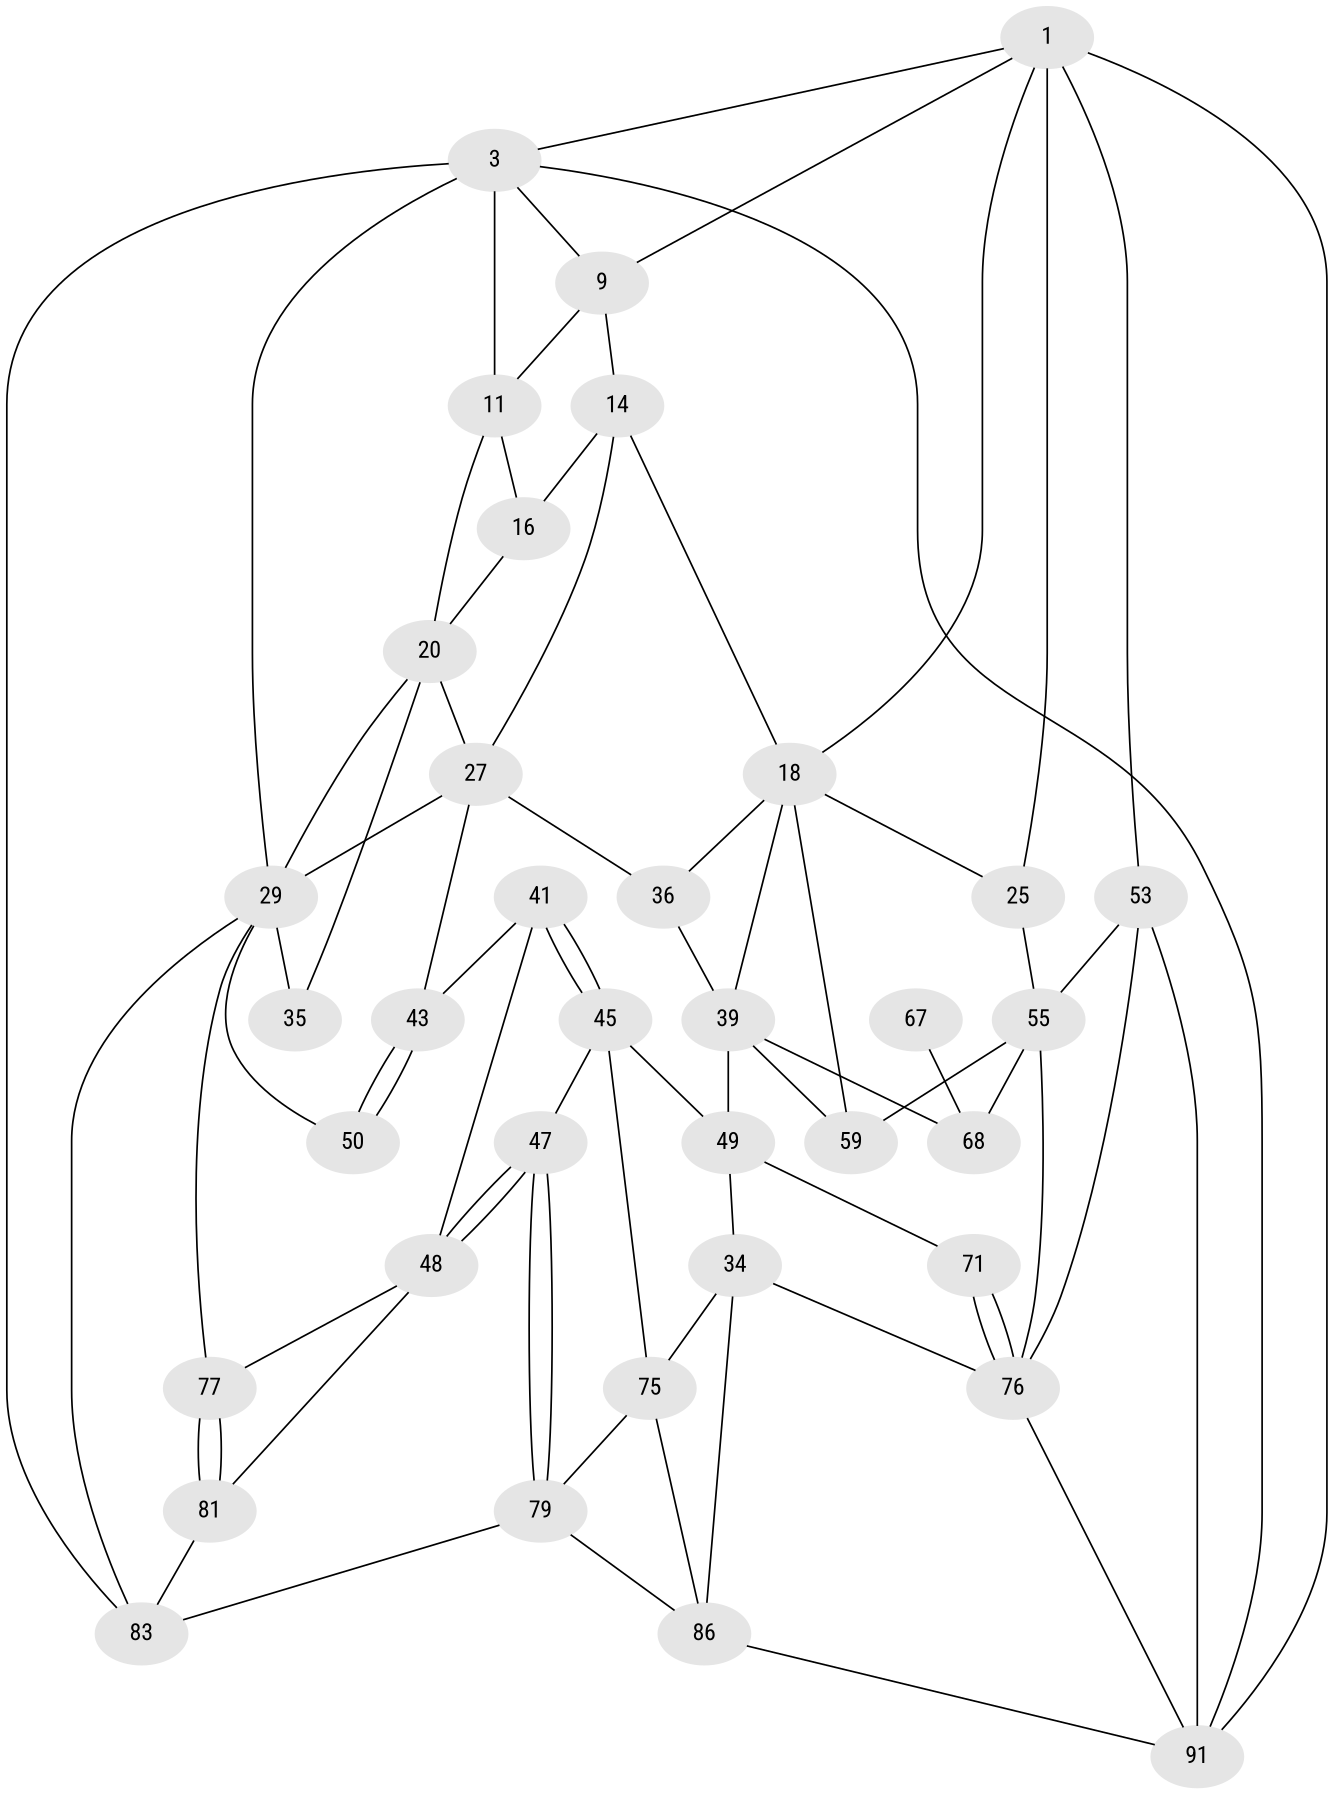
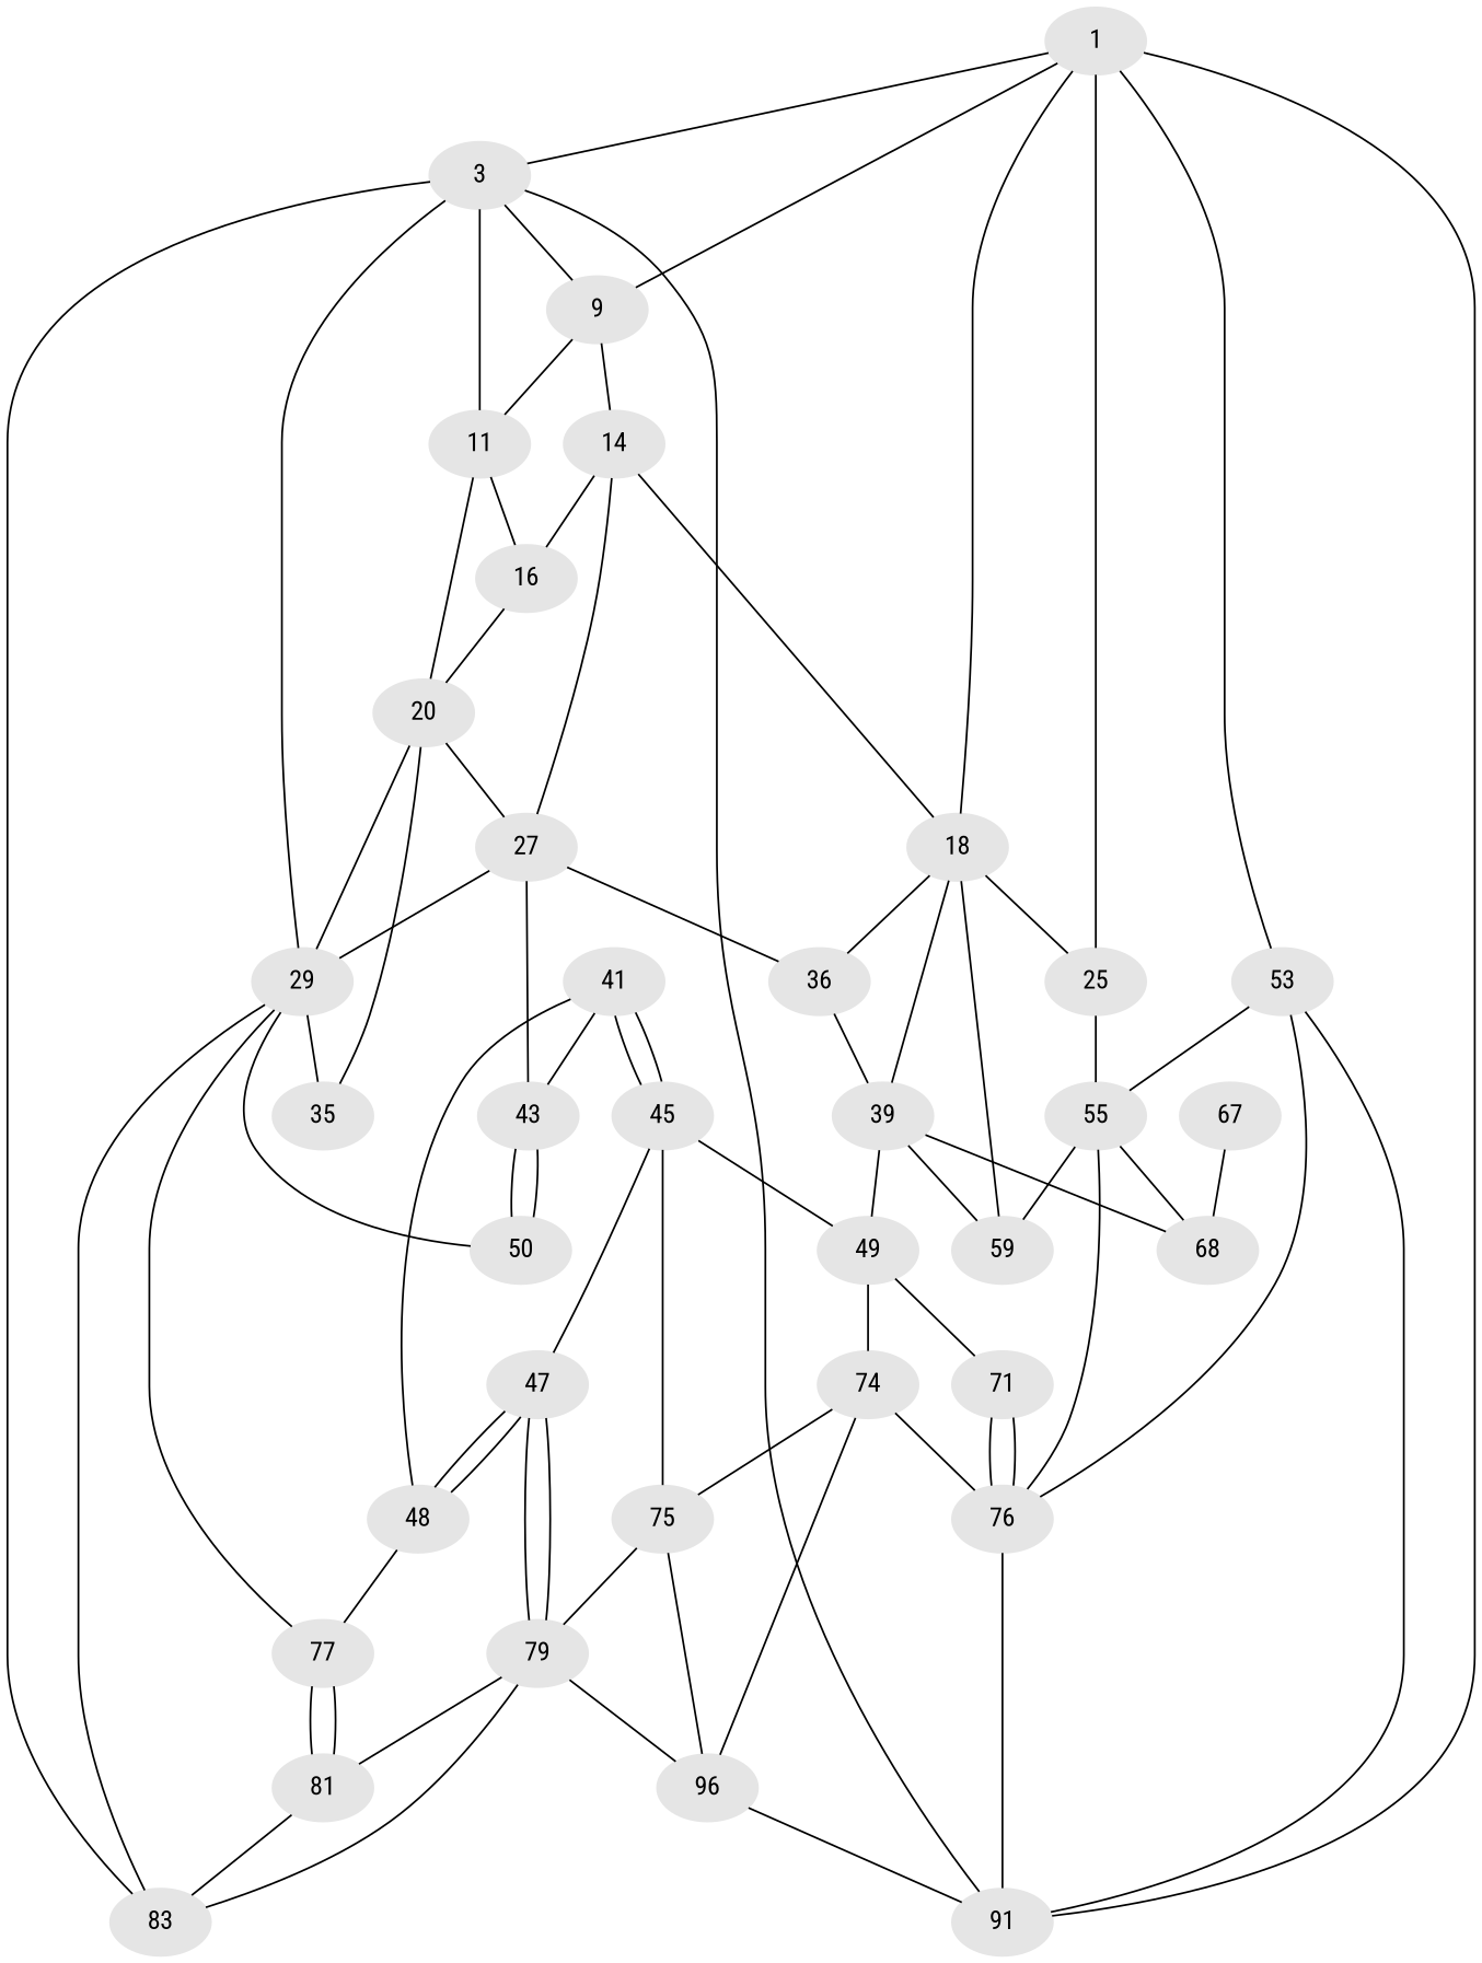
  graph {
    fontname="Roboto Condensed"
    node [color=gray90 fontname="Roboto Condensed" style=filled]
    edge [fontname="Roboto Condensed"]
    1 [super="+2+7"]
    3 [super="+4+73"]
    9 [super="+10"]
    18 [super="+19+33"]
    n5 [label=25 super="+32"]
    53 [super="+54"]
    91 [super="+92"]
    11 [super="+12"]
    29 [super="+30+44"]
    83 [super="+87"]
    14 [super="+15"]
    36 [super="+37"]
    39 [super="+60+40"]
    59
    55 [super="+70+56"]
    76 [super="+84"]
    20 [super="+23+21"]
    16
    27 [super="+28+31"]
    35
    50
    77
    43
    49 [super="+62"]
    68 [super="+69"]
    81
    41 [super="+42"]
    45 [super="+46"]
    48 [super="+52"]
    71
-   74 [super="+85" label=34]
+   74 [super="+85"]
    47
    75 [super="+82"]
    79 [super="+80"]
-   86 [super="+90"]
+   86 [super="+90" label=96]
    67
    1 -- 3
    1 -- 9
    1 -- 18
    1 -- n5 [weight=2]
    1 -- 53
    1 -- 91
    3 -- 9
    3 -- 91
    3 -- 11 [weight=2]
    3 -- 29
    3 -- 83
    9 -- 11
    9 -- 14
    18 -- n5
    18 -- 36
    18 -- 39
    18 -- 59
    n5 -- 55
    53 -- 91
    53 -- 55
    53 -- 76
    11 -- 20 [weight=2]
    11 -- 16
    29 -- 83
    29 -- 35 [weight=2]
    29 -- 50
    29 -- 77
    14 -- 18
    14 -- 16
    14 -- 27
    36 -- 39
    39 -- 59
    39 -- 49 [weight=2]
    39 -- 68
    55 -- 59
    55 -- 76
    55 -- 68
    76 -- 91
    20 -- 29
    20 -- 27
    20 -- 35
    16 -- 20
    27 -- 29
    27 -- 36
    27 -- 43
    77 -- 81
    77 -- 81
    43 -- 50
    43 -- 50
    49 -- 71
    49 -- 74
    81 -- 83
    41 -- 43
    41 -- 45
    41 -- 45
    41 -- 48
    45 -- 49 [weight=2]
    45 -- 47
    45 -- 75
    48 -- 77
    71 -- 76
    71 -- 76
    74 -- 76
    74 -- 75
    74 -- 86
    47 -- 48
    47 -- 48
    47 -- 79
    47 -- 79
    75 -- 79
    75 -- 86
    79 -- 83
-   48 -- 81
+   79 -- 81
    79 -- 86
    86 -- 91
    67 -- 68
  }
